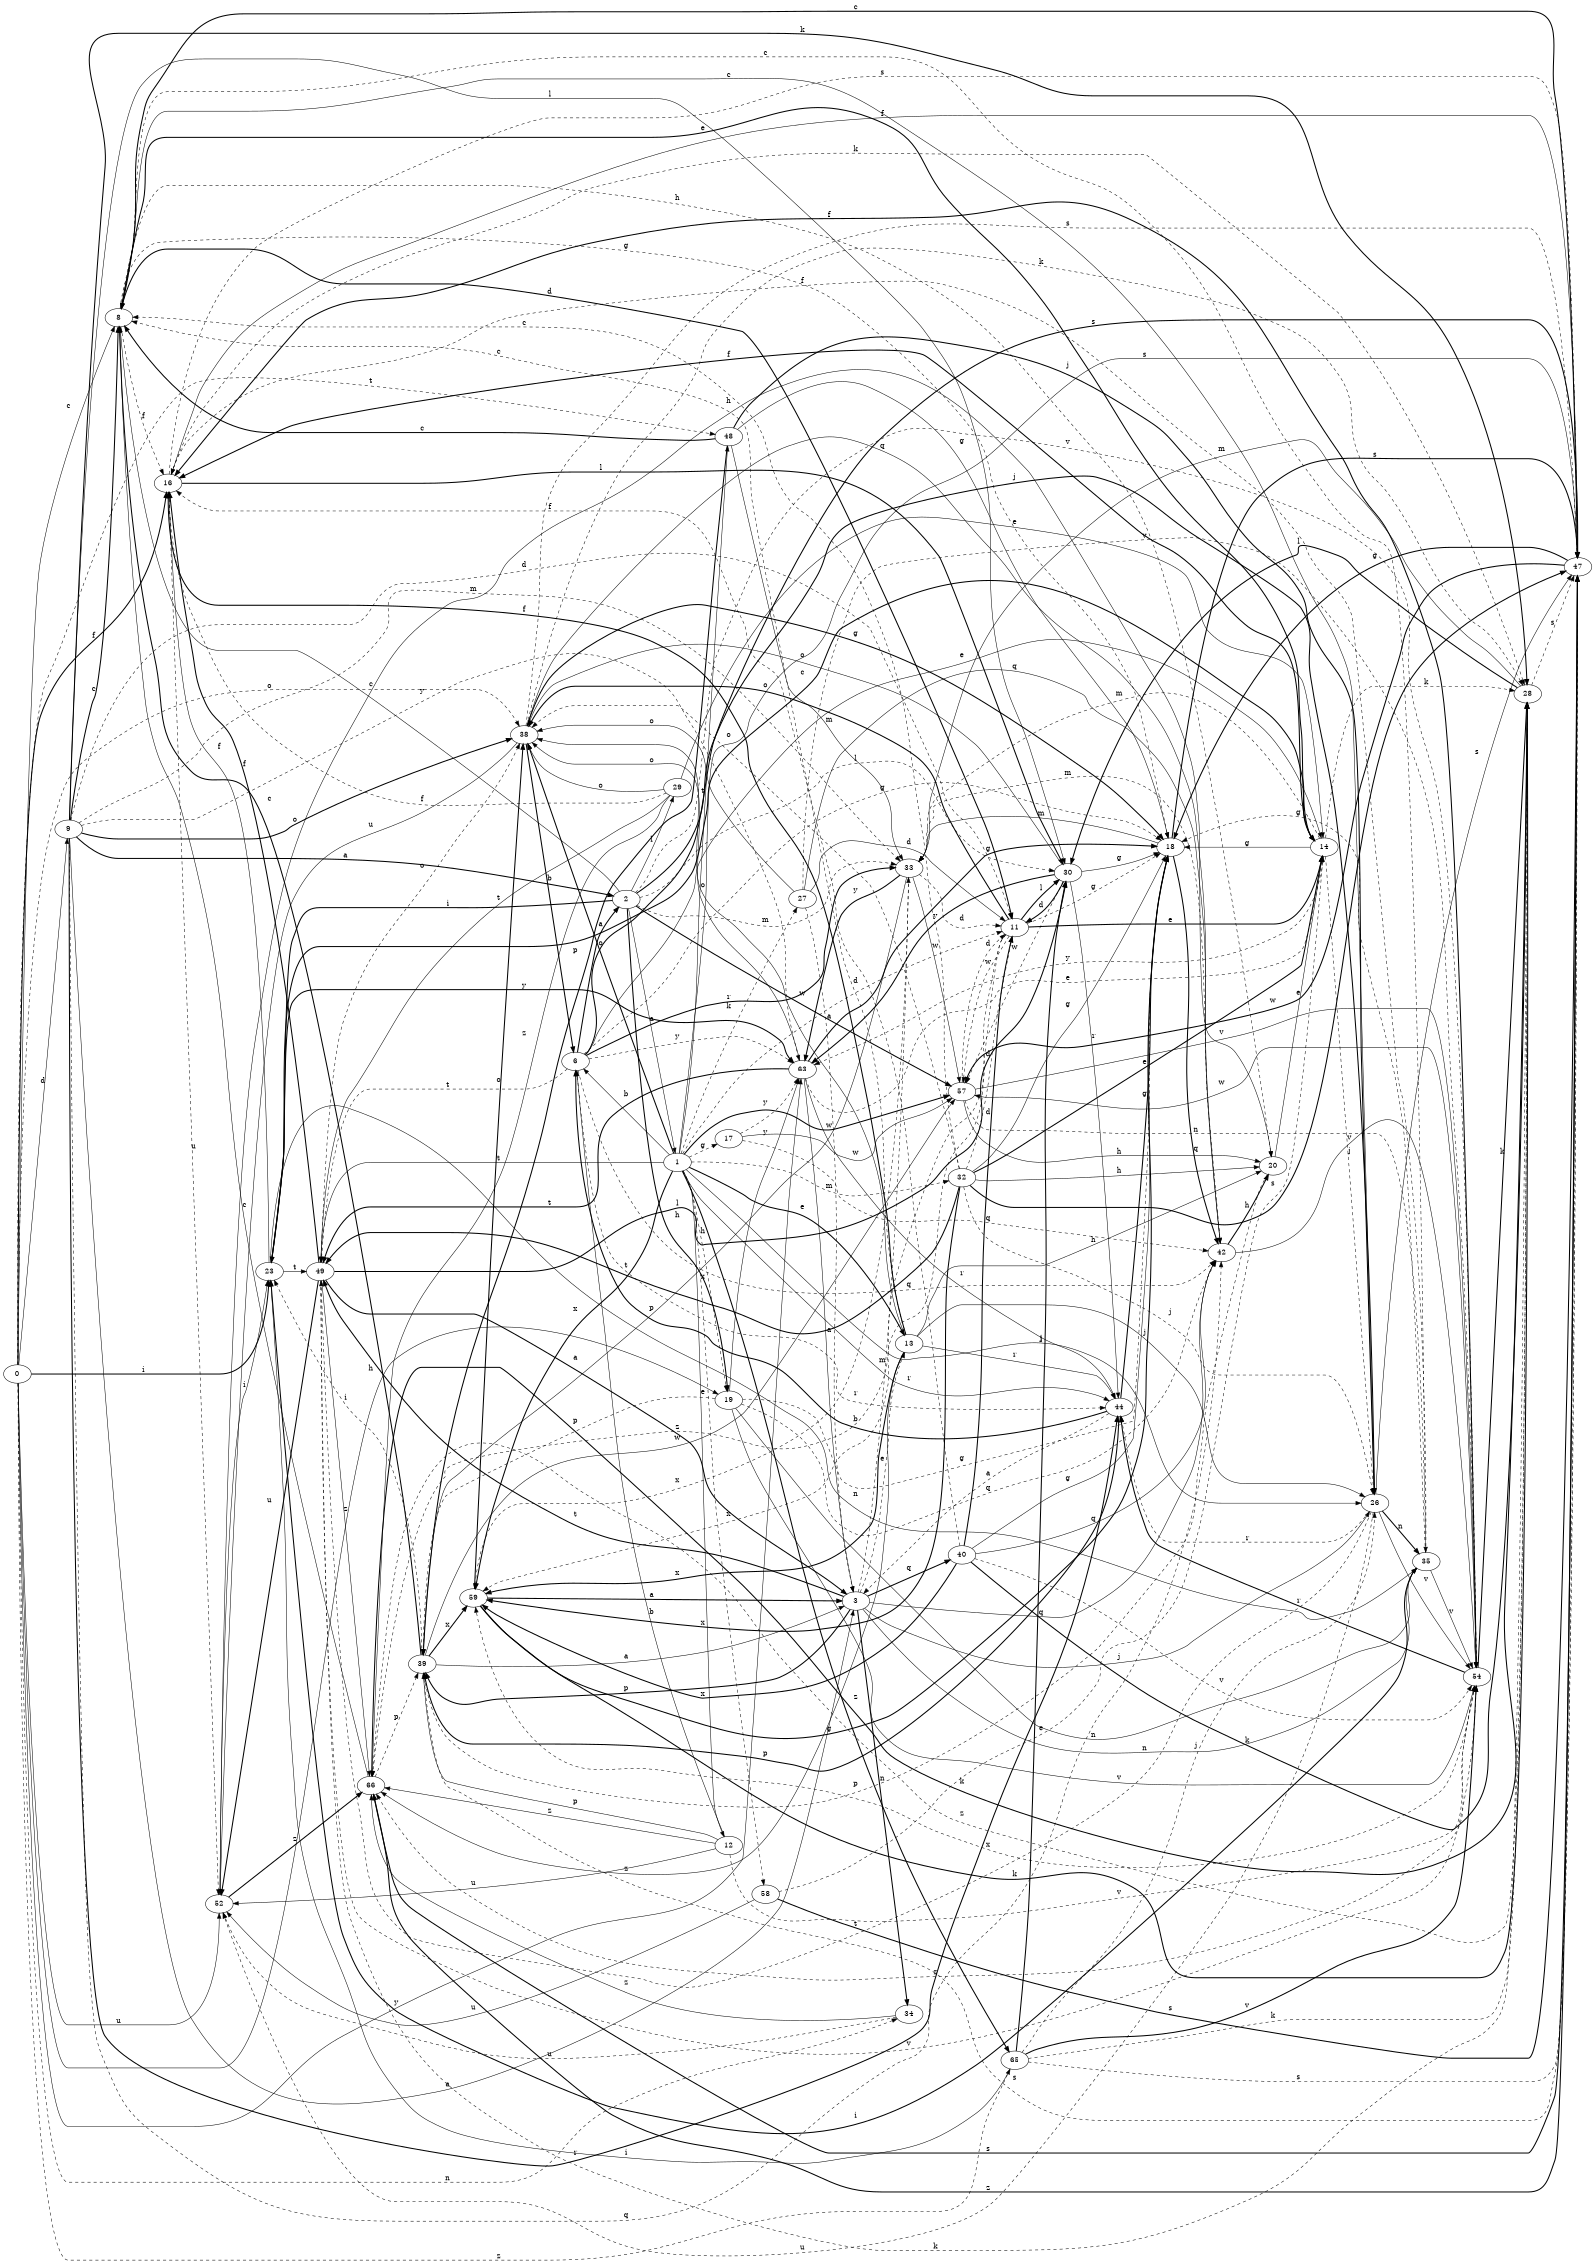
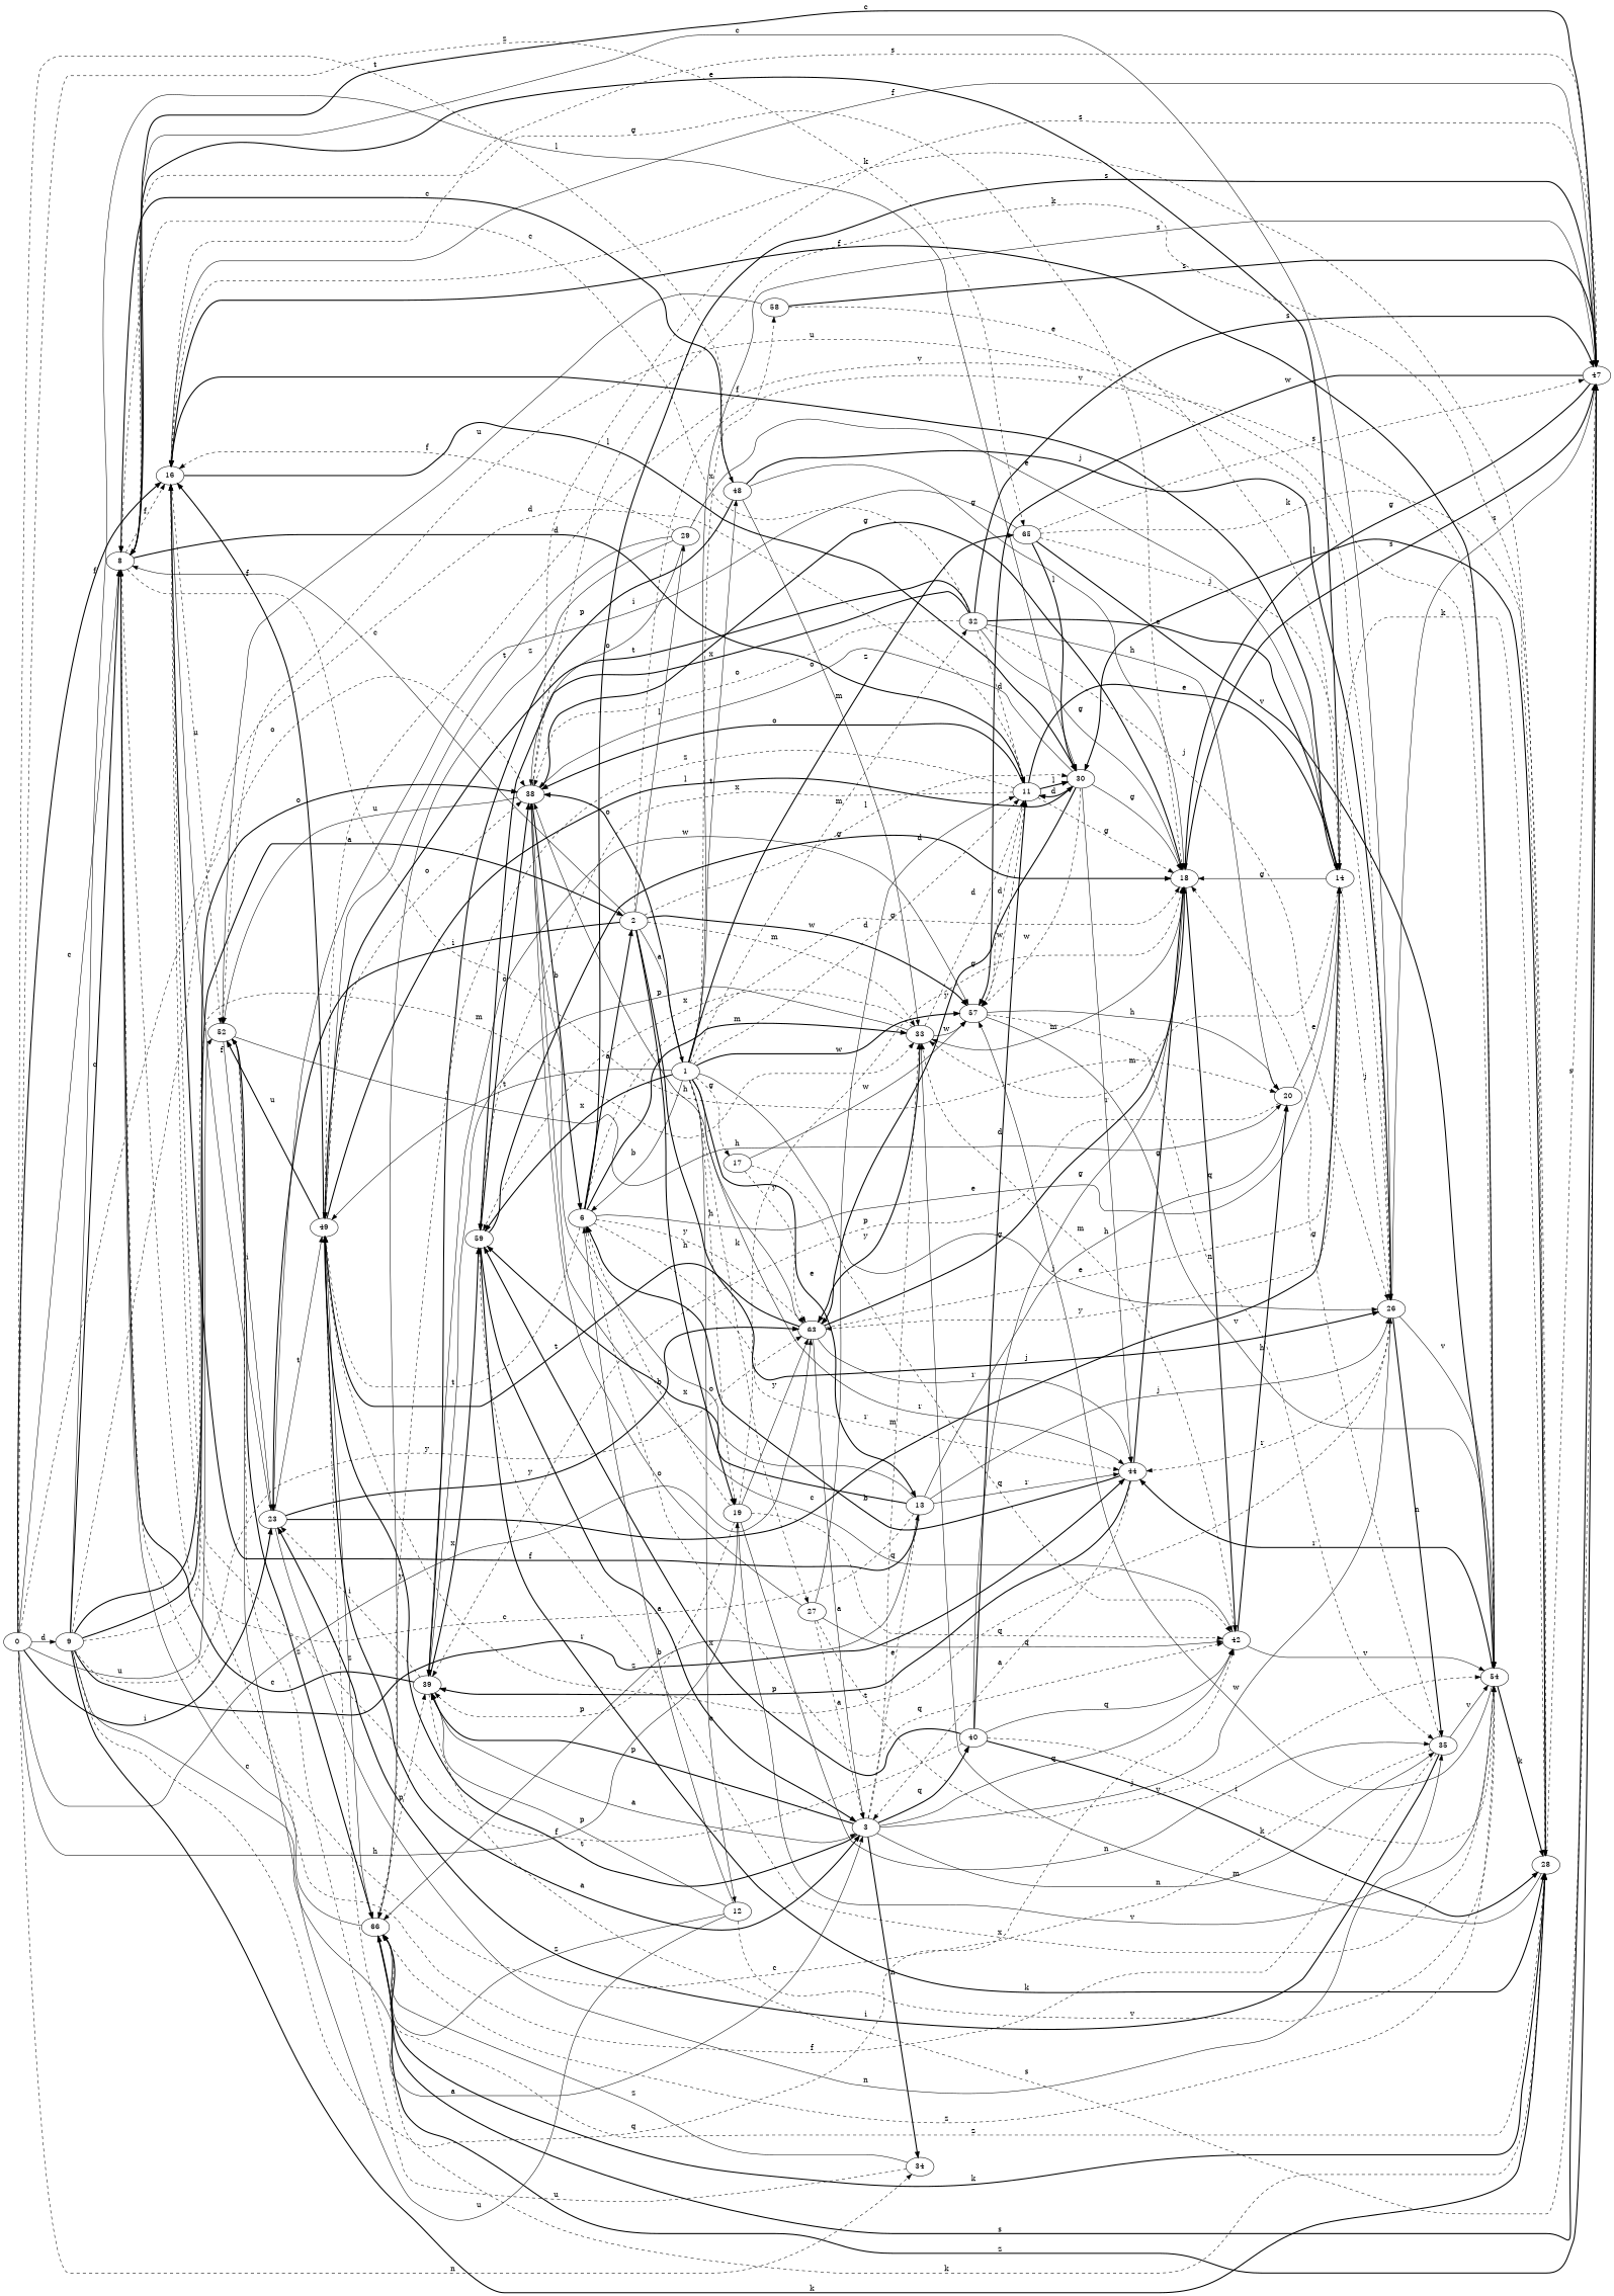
  strict digraph {
    rankdir=LR
    edge [style=dashed]
    0
    8
    9
    16
    19
    23
    34
    38
    48
    52
    63
    65
    11
    14
    18
    20
    44
    2
    30
    33
    3
    42
    28
    47
    6
    54
    35
    39
    49
    66
    26
    1
    12
    13
    17
    27
    32
    57
    58
    59
    29
    40
    0 -> 8 [label=c style=solid]
    0 -> 9 [label=d style=solid]
    0 -> 16 [label=f style=bold]
    0 -> 19 [label=h style=solid]
    0 -> 23 [label=i style=bold]
    0 -> 34 [label=n]
    0 -> 38 [label=o]
    0 -> 48 [label=t]
    0 -> 52 [label=u style=solid]
    0 -> 63 [label=y style=solid]
    0 -> 65 [label=z]
    8 -> 16 [label=f]
    8 -> 11 [label=d style=bold]
    8 -> 14 [label=e style=bold]
    8 -> 18 [label=g]
    8 -> 20 [label=h]
    9 -> 8 [label=c style=bold]
    9 -> 38 [label=o style=bold]
    9 -> 63 [label=y]
    9 -> 11 [label=d]
    9 -> 44 [label=r style=bold]
    9 -> 2 [label=a style=bold]
    9 -> 30 [label=l style=solid]
    9 -> 33 [label=m]
    9 -> 3 [label=a style=solid]
    9 -> 42 [label=q]
    9 -> 28 [label=k style=bold]
    16 -> 52 [label=u]
    16 -> 30 [label=l style=bold]
    16 -> 28 [label=k]
    16 -> 47 [label=s]
    19 -> 63 [label=y style=solid]
    19 -> 18 [label=g]
    19 -> 42 [label=q]
+   19 -> 6 [label=b]
    19 -> 54 [label=v style=solid]
    19 -> 35 [label=n style=solid]
    19 -> 39 [label=p]
    23 -> 16 [label=f style=solid]
    23 -> 63 [label=y style=bold]
    23 -> 14 [label=c style=bold]
    23 -> 35 [label=n style=solid]
    23 -> 49 [label=t style=solid]
    34 -> 52 [label=u]
    34 -> 66 [label=z style=solid]
    38 -> 52 [label=u style=solid]
    38 -> 18 [label=g style=bold]
    38 -> 42 [label=q style=solid]
    38 -> 28 [label=k]
    38 -> 47 [label=s]
    38 -> 6 [label=b style=bold]
    48 -> 8 [label=c style=bold]
    48 -> 18 [label=g style=solid]
    48 -> 33 [label=m style=solid]
    48 -> 39 [label=p style=bold]
    48 -> 26 [label=j style=bold]
    52 -> 23 [label=i style=solid]
    52 -> 20 [label=h style=solid]
    52 -> 66 [label=z style=bold]
    63 -> 38 [label=o style=solid]
    63 -> 14 [label=e]
    63 -> 18 [label=g style=bold]
    63 -> 44 [label=r style=solid]
    63 -> 3 [label=a style=solid]
    63 -> 49 [label=t style=bold]
    65 -> 23 [label=i style=solid]
    65 -> 30 [label=l style=bold]
    65 -> 28 [label=k]
    65 -> 47 [label=s]
    65 -> 54 [label=v style=bold]
    65 -> 26 [label=j]
    11 -> 38 [label=o style=bold]
    11 -> 14 [label=e style=bold]
    11 -> 18 [label=g]
    11 -> 30 [label=l style=bold]
    11 -> 66 [label=z]
    11 -> 57 [label=w]
    11 -> 59 [label=x]
    14 -> 16 [label=f style=bold]
    14 -> 63 [label=y]
    14 -> 18 [label=g style=solid]
    14 -> 33 [label=m]
    14 -> 28 [label=k]
    14 -> 26 [label=j]
    18 -> 33 [label=m style=solid]
    18 -> 42 [label=q style=bold]
    18 -> 47 [label=s style=bold]
    20 -> 14 [label=e style=solid]
    20 -> 39 [label=p]
    44 -> 18 [label=g style=bold]
    44 -> 3 [label=a]
    44 -> 6 [label=b style=bold]
    44 -> 39 [label=p style=bold]
    2 -> 8 [label=c style=solid]
    2 -> 19 [label=h style=bold]
    2 -> 23 [label=i style=bold]
    2 -> 30 [label=l]
    2 -> 33 [label=m]
    2 -> 54 [label=v]
    2 -> 26 [label=j style=bold]
    2 -> 1 [label=a style=solid]
    2 -> 57 [label=w style=bold]
    2 -> 29 [label=l style=solid]
    30 -> 38 [label=o style=solid]
    30 -> 63 [label=y style=bold]
    30 -> 11 [label=d style=bold]
    30 -> 18 [label=g style=solid]
    30 -> 44 [label=r style=solid]
    30 -> 57 [label=w]
    33 -> 63 [label=y style=bold]
    33 -> 11 [label=d]
    33 -> 39 [label=p style=solid]
    33 -> 57 [label=w style=solid]
    33 -> 59 [label=x]
    3 -> 34 [label=n style=bold]
    3 -> 33 [label=m]
    3 -> 42 [label=q style=solid]
    3 -> 35 [label=n style=solid]
    3 -> 39 [label=p style=bold]
    3 -> 49 [label=t style=bold]
    3 -> 26 [label=j style=solid]
    3 -> 13 [label=e]
    3 -> 40 [label=q style=bold]
    42 -> 20 [label=h style=bold]
    42 -> 33 [label=m]
    42 -> 54 [label=v style=solid]
    28 -> 30 [label=l style=bold]
    28 -> 33 [label=m style=solid]
    28 -> 47 [label=s]
    28 -> 66 [label=z]
    47 -> 8 [label=c style=bold]
    47 -> 16 [label=f style=solid]
    47 -> 18 [label=g style=bold]
    47 -> 66 [label=z style=bold]
    47 -> 57 [label=w style=bold]
    6 -> 63 [label=y]
    6 -> 14 [label=e style=solid]
    6 -> 18 [label=g]
    6 -> 44 [label=r]
    6 -> 2 [label=a style=bold]
-   6 -> 33 [label=r style=bold]
+   6 -> 33 [label=m style=bold]
    6 -> 42 [label=q]
    6 -> 47 [label=s style=bold]
    6 -> 49 [label=t]
    54 -> 16 [label=f style=bold]
    54 -> 44 [label=r style=bold]
    54 -> 28 [label=k style=bold]
    54 -> 66 [label=z]
    54 -> 57 [label=w style=solid]
    54 -> 59 [label=x]
    35 -> 8 [label=c]
    35 -> 16 [label=f]
    35 -> 23 [label=i style=bold]
    35 -> 18 [label=g]
    35 -> 54 [label=v style=solid]
    39 -> 8 [label=c style=bold]
    39 -> 23 [label=i]
    39 -> 3 [label=a style=solid]
    39 -> 47 [label=s]
    39 -> 57 [label=w style=solid]
    39 -> 59 [label=x style=bold]
    49 -> 16 [label=f style=bold]
    49 -> 38 [label=o]
    49 -> 52 [label=u style=bold]
    49 -> 30 [label=l style=bold]
    49 -> 3 [label=a style=bold]
    49 -> 28 [label=k]
    49 -> 54 [label=v]
    49 -> 66 [label=z style=solid]
    66 -> 8 [label=c style=solid]
    66 -> 28 [label=k style=bold]
    66 -> 47 [label=s style=bold]
    66 -> 39 [label=p]
    26 -> 8 [label=c style=solid]
    26 -> 52 [label=u]
    26 -> 44 [label=r]
    26 -> 47 [label=s style=solid]
    26 -> 54 [label=v style=solid]
    26 -> 35 [label=n style=bold]
    26 -> 49 [label=t]
    1 -> 19 [label=h]
    1 -> 38 [label=o style=bold]
    1 -> 48 [label=t style=solid]
    1 -> 65 [label=z style=bold]
    1 -> 11 [label=d]
    1 -> 44 [label=r style=solid]
    1 -> 47 [label=s style=solid]
    1 -> 6 [label=b style=solid]
    1 -> 49 [label=t style=solid]
    1 -> 26 [label=j style=solid]
    1 -> 12 [label=e style=solid]
    1 -> 13 [label=e style=bold]
    1 -> 17 [label=g]
    1 -> 27 [label=k]
    1 -> 32 [label=m]
    1 -> 57 [label=w style=bold]
    1 -> 58 [label=x]
    1 -> 59 [label=x style=bold]
    12 -> 52 [label=u style=solid]
    12 -> 6 [label=b style=solid]
    12 -> 54 [label=v]
    12 -> 39 [label=p style=solid]
    12 -> 66 [label=z style=solid]
    13 -> 8 [label=c]
    13 -> 16 [label=f style=bold]
    13 -> 38 [label=o style=solid]
    13 -> 20 [label=h style=solid]
    13 -> 44 [label=r style=solid]
    13 -> 66 [label=z style=solid]
    13 -> 26 [label=j style=solid]
    13 -> 59 [label=x style=bold]
    17 -> 63 [label=y]
    17 -> 42 [label=q]
    17 -> 57 [label=w style=solid]
    27 -> 38 [label=o style=solid]
    27 -> 11 [label=d style=solid]
    27 -> 3 [label=a]
    27 -> 42 [label=q style=solid]
    27 -> 54 [label=v]
    32 -> 8 [label=c]
    32 -> 38 [label=o]
    32 -> 11 [label=d]
    32 -> 14 [label=e style=bold]
    32 -> 18 [label=g style=solid]
    32 -> 20 [label=h style=solid]
    32 -> 47 [label=s style=bold]
    32 -> 49 [label=t style=bold]
    32 -> 26 [label=j]
    32 -> 59 [label=x style=bold]
    57 -> 11 [label=d]
    57 -> 20 [label=h style=solid]
    57 -> 54 [label=v style=solid]
    57 -> 35 [label=n]
    58 -> 52 [label=u style=solid]
    58 -> 14 [label=e]
    58 -> 47 [label=s style=bold]
    59 -> 38 [label=o style=bold]
    59 -> 18 [label=g style=bold]
    59 -> 3 [label=a style=bold]
    59 -> 28 [label=k style=bold]
    29 -> 16 [label=f]
    29 -> 38 [label=o style=solid]
    29 -> 14 [label=e style=solid]
    29 -> 49 [label=t style=solid]
    29 -> 66 [label=z style=solid]
    40 -> 16 [label=f]
    40 -> 11 [label=d style=bold]
    40 -> 18 [label=g style=solid]
    40 -> 42 [label=q style=solid]
    40 -> 28 [label=k style=bold]
-   40 -> 54 [label=v]
+   40 -> 54 [label=i]
    40 -> 59 [label=x style=bold]
  }
